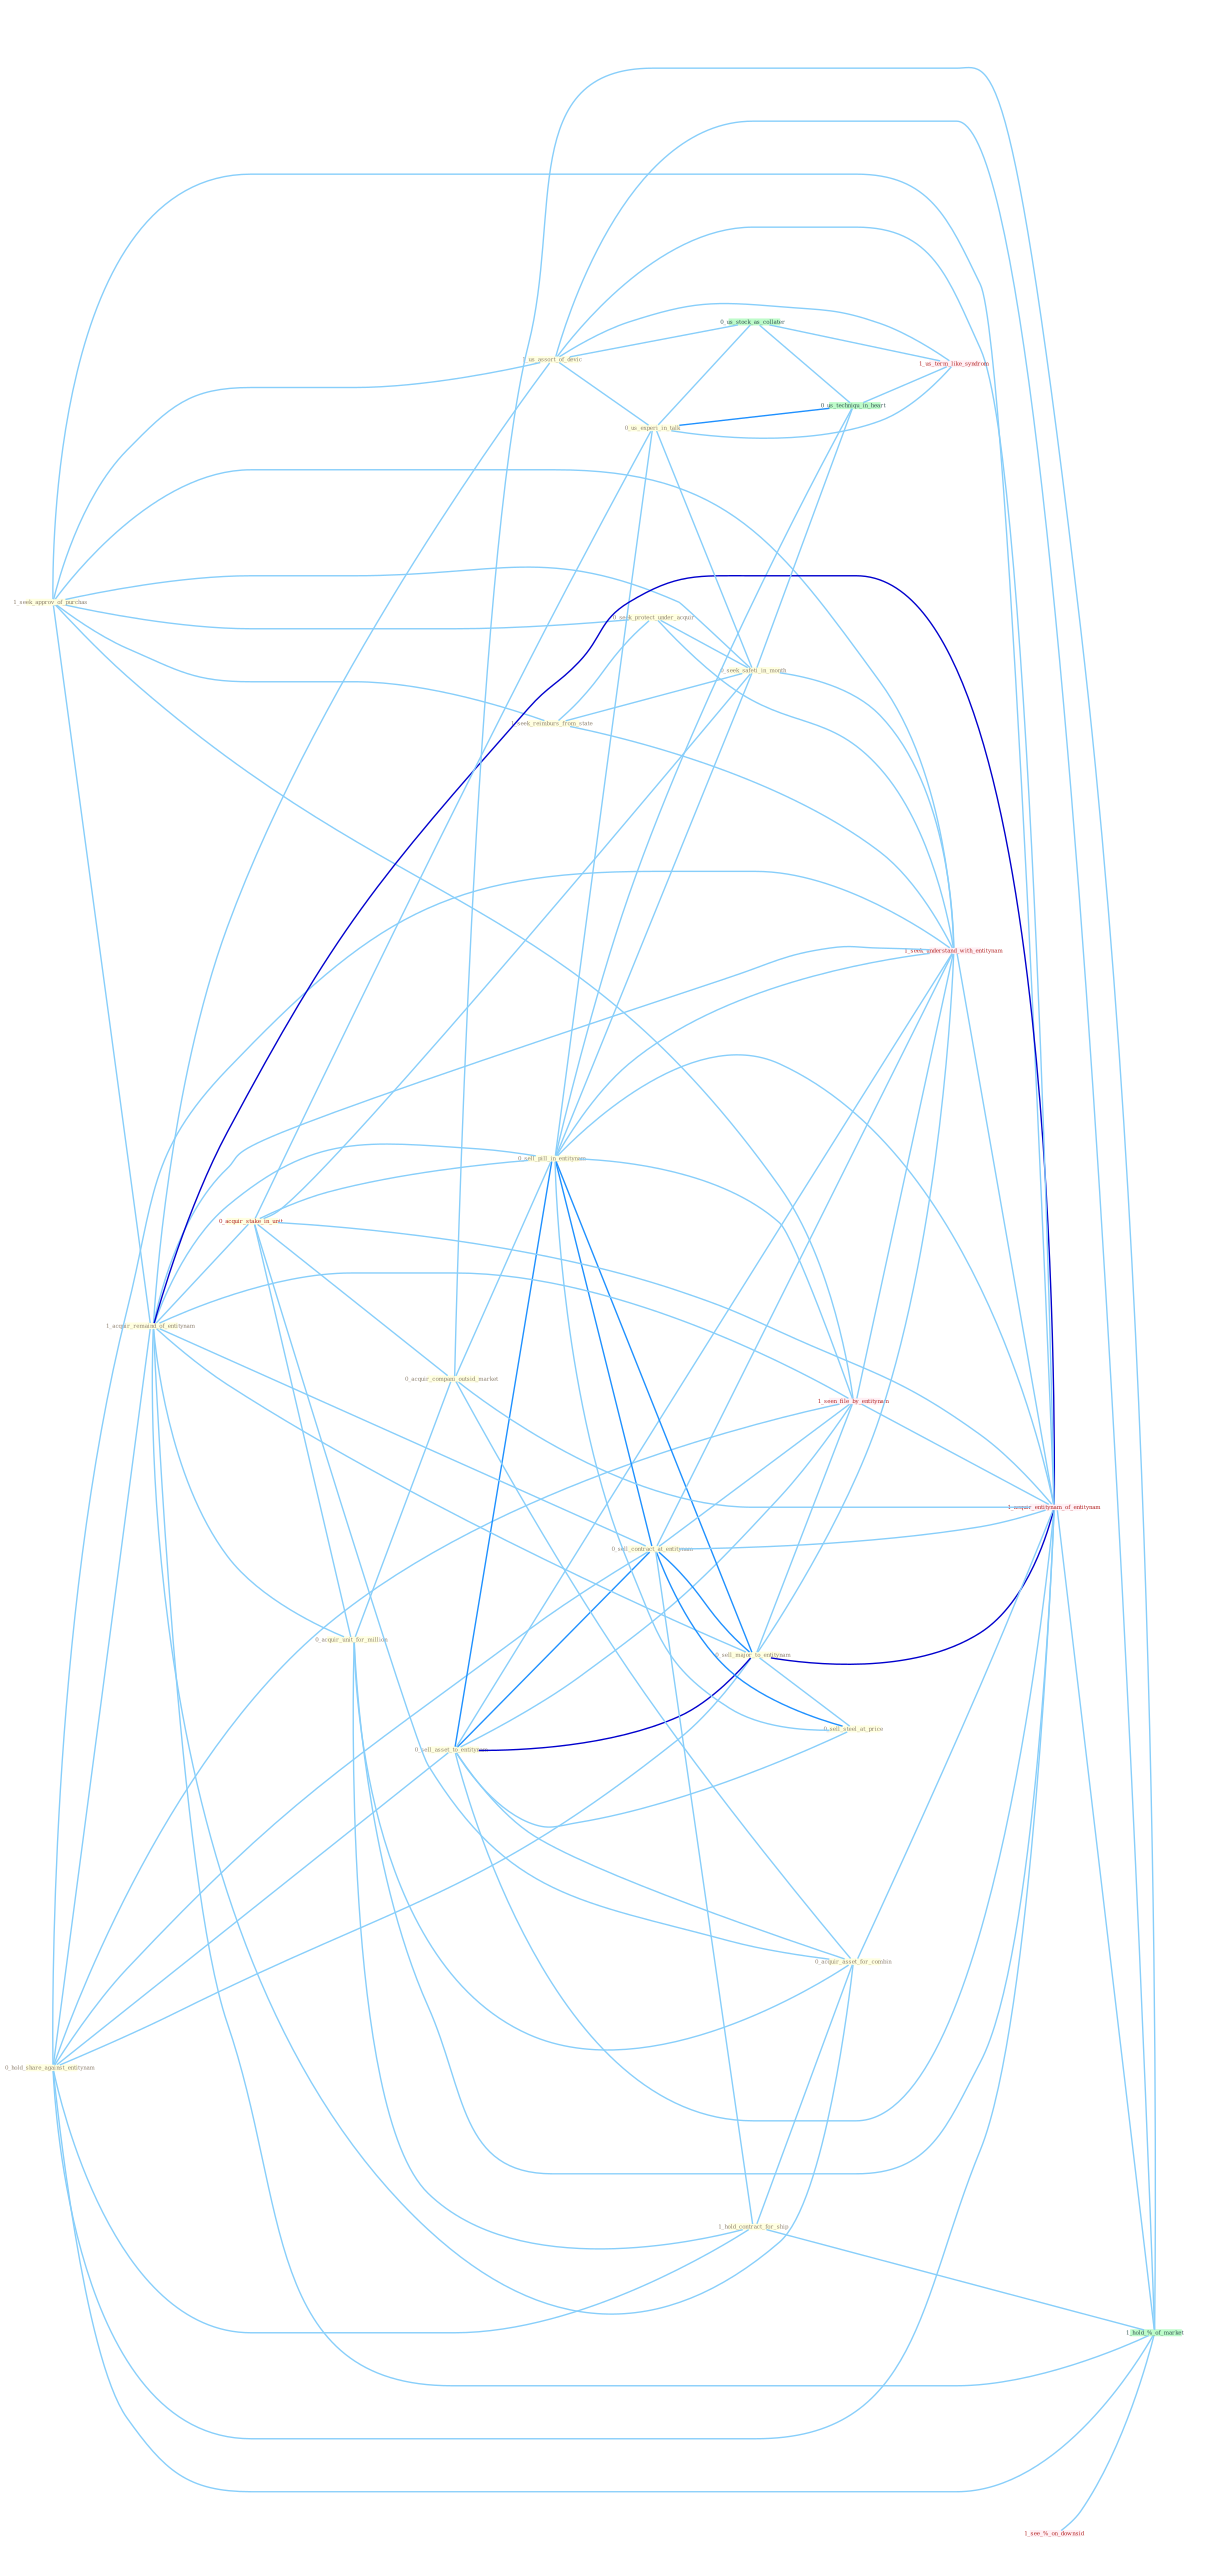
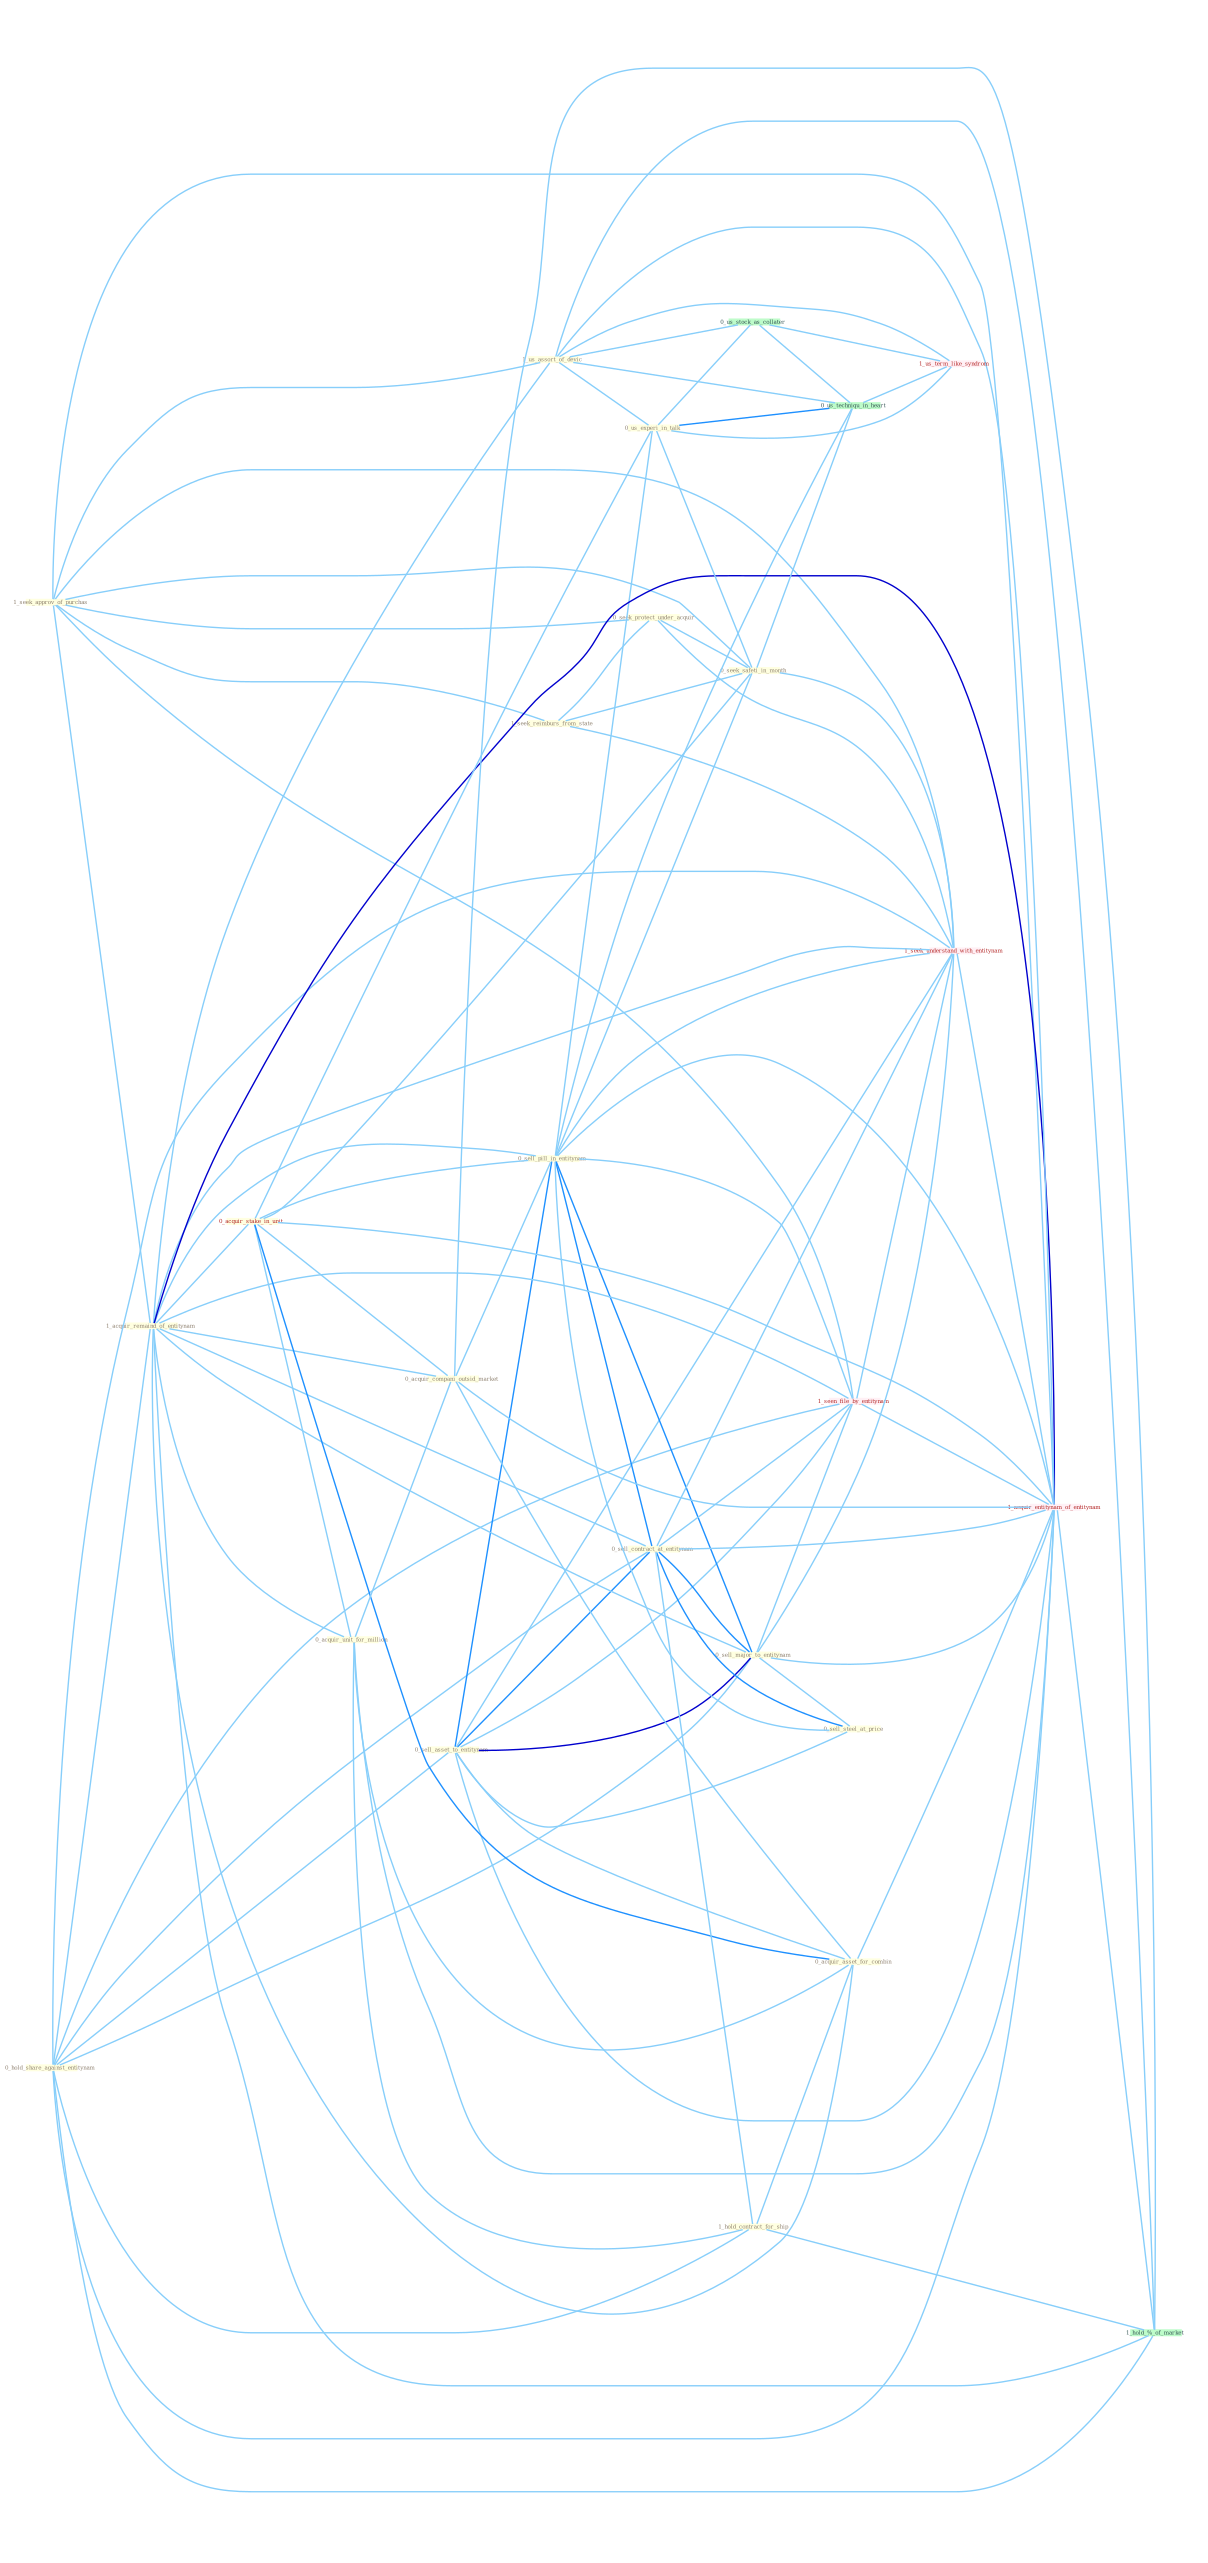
  graph {
    rankdir=LR
    node [color="#ffffe0" fixedsize=true fontcolor="#8b7d6b" fontsize=4 shape=polygon style=filled]
    edge [color="#87cefa" w=1]
    "1_seek_approv_of_purchas " [height=.06 width=.5]
    "1_seek_reimburs_from_state " [height=.06 width=.5]
    "0_hold_share_against_entitynam " [height=.06 width=.5]
    "0_sell_asset_to_entitynam " [height=.06 width=.5]
    "0_sell_pill_in_entitynam " [height=.06 width=.5]
    n6 [height=.06 label="0_seek_protect_under_acquir" width=.5]
    "1_acquir_remaind_of_entitynam " [height=.06 width=.5]
    "0_acquir_stake_in_unit " [fontcolor="#b22222" height=.06 width=.5]
    "1_us_assort_of_devic " [height=.06 width=.5]
    "0_sell_contract_at_entitynam " [height=.06 width=.5]
    "0_sell_major_to_entitynam " [height=.06 width=.5]
    "0_us_experi_in_talk " [height=.06 width=.5]
    "0_sell_steel_at_price " [height=.06 width=.5]
    "0_acquir_unit_for_million " [height=.06 width=.5]
    "1_hold_contract_for_ship " [height=.06 width=.5]
    "0_seek_safeti_in_month " [height=.06 width=.5]
    "0_acquir_compani_outsid_market " [height=.06 width=.5]
    "0_acquir_asset_for_combin " [height=.06 width=.5]
    "1_seen_file_by_entitynam " [color="#fff0f5" fontcolor="#b22222" height=.06 width=.5]
    "1_seek_understand_with_entitynam " [color="#fff0f5" fontcolor="#b22222" height=.06 width=.5]
    "1_acquir_entitynam_of_entitynam " [color="#fff0f5" fontcolor="#b22222" height=.06 width=.5]
-   "1_see_%_on_downsid " [color="#fff0f5" fontcolor="#b22222" height=.06 width=.5]
    "1_us_term_like_syndrom " [color="#fff0f5" fontcolor="#b22222" height=.06 width=.5]
    "1_hold_%_of_market " [color="#BDFCC9" fontcolor="#2f4f4f" height=.06 width=.5]
    "0_us_techniqu_in_heart " [color="#BDFCC9" fontcolor="#2f4f4f" height=.06 width=.5]
    "0_us_stock_as_collater " [color="#BDFCC9" fontcolor="#2f4f4f" height=.06 width=.5]
    subgraph sub_1 {
      "1_seek_approv_of_purchas "
      "1_seek_reimburs_from_state "
      "0_hold_share_against_entitynam "
      "0_sell_asset_to_entitynam "
      "0_sell_pill_in_entitynam "
      n6
      "1_acquir_remaind_of_entitynam "
      "0_acquir_stake_in_unit "
      "1_us_assort_of_devic "
      "0_sell_contract_at_entitynam "
      "0_sell_major_to_entitynam "
      "0_us_experi_in_talk "
      "0_sell_steel_at_price "
      "0_acquir_unit_for_million "
      "1_hold_contract_for_ship "
      "0_seek_safeti_in_month "
      "0_acquir_compani_outsid_market "
      "0_acquir_asset_for_combin "
    }
    subgraph sub_2 {
      "1_seen_file_by_entitynam "
      "1_seek_understand_with_entitynam "
      "1_acquir_entitynam_of_entitynam "
-     "1_see_%_on_downsid "
      "1_us_term_like_syndrom "
    }
    "1_seek_approv_of_purchas " -- "1_seek_reimburs_from_state "
    "1_seek_approv_of_purchas " -- n6
    "1_seek_approv_of_purchas " -- "1_acquir_remaind_of_entitynam "
    "1_seek_approv_of_purchas " -- "1_us_assort_of_devic "
    "1_seek_approv_of_purchas " -- "0_seek_safeti_in_month "
    "1_seek_approv_of_purchas " -- "1_seen_file_by_entitynam "
    "1_seek_approv_of_purchas " -- "1_seek_understand_with_entitynam "
    "1_seek_approv_of_purchas " -- "1_acquir_entitynam_of_entitynam "
    "1_seek_reimburs_from_state " -- n6
    "1_seek_reimburs_from_state " -- "0_seek_safeti_in_month "
    "1_seek_reimburs_from_state " -- "1_seek_understand_with_entitynam "
    "0_hold_share_against_entitynam " -- "0_sell_asset_to_entitynam "
    "0_hold_share_against_entitynam " -- "1_acquir_remaind_of_entitynam "
    "0_hold_share_against_entitynam " -- "0_sell_contract_at_entitynam "
    "0_hold_share_against_entitynam " -- "0_sell_major_to_entitynam "
    "0_hold_share_against_entitynam " -- "1_hold_contract_for_ship "
    "0_hold_share_against_entitynam " -- "1_seen_file_by_entitynam "
    "0_hold_share_against_entitynam " -- "1_seek_understand_with_entitynam "
    "0_hold_share_against_entitynam " -- "1_acquir_entitynam_of_entitynam "
    "0_hold_share_against_entitynam " -- "1_hold_%_of_market "
    "0_sell_asset_to_entitynam " -- "0_sell_pill_in_entitynam " [color="#1e90ff" w=2]
    "0_sell_asset_to_entitynam " -- "0_sell_contract_at_entitynam " [color="#1e90ff" w=2]
    "0_sell_asset_to_entitynam " -- "0_sell_major_to_entitynam " [color="#0000cd" w=3]
    "0_sell_asset_to_entitynam " -- "0_sell_steel_at_price "
    "0_sell_asset_to_entitynam " -- "0_acquir_asset_for_combin "
    "0_sell_asset_to_entitynam " -- "1_seen_file_by_entitynam "
    "0_sell_asset_to_entitynam " -- "1_seek_understand_with_entitynam "
    "0_sell_asset_to_entitynam " -- "1_acquir_entitynam_of_entitynam "
    "0_sell_pill_in_entitynam " -- "1_acquir_remaind_of_entitynam "
    "0_sell_pill_in_entitynam " -- "0_acquir_stake_in_unit "
    "0_sell_pill_in_entitynam " -- "0_sell_contract_at_entitynam " [color="#1e90ff" w=2]
    "0_sell_pill_in_entitynam " -- "0_sell_major_to_entitynam " [color="#1e90ff" w=2]
    "0_sell_pill_in_entitynam " -- "0_us_experi_in_talk "
    "0_sell_pill_in_entitynam " -- "0_sell_steel_at_price "
    "0_sell_pill_in_entitynam " -- "0_seek_safeti_in_month "
    "0_sell_pill_in_entitynam " -- "1_seen_file_by_entitynam "
    "0_sell_pill_in_entitynam " -- "1_seek_understand_with_entitynam "
    "0_sell_pill_in_entitynam " -- "1_acquir_entitynam_of_entitynam "
    "0_sell_pill_in_entitynam " -- "0_us_techniqu_in_heart "
    n6 -- "0_seek_safeti_in_month "
    n6 -- "1_seek_understand_with_entitynam "
    "1_acquir_remaind_of_entitynam " -- "0_acquir_stake_in_unit "
    "1_acquir_remaind_of_entitynam " -- "1_us_assort_of_devic "
    "1_acquir_remaind_of_entitynam " -- "0_sell_contract_at_entitynam "
    "1_acquir_remaind_of_entitynam " -- "0_sell_major_to_entitynam "
    "1_acquir_remaind_of_entitynam " -- "0_acquir_unit_for_million "
+   "1_acquir_remaind_of_entitynam " -- "0_acquir_compani_outsid_market "
    "1_acquir_remaind_of_entitynam " -- "0_acquir_asset_for_combin "
    "1_acquir_remaind_of_entitynam " -- "1_seen_file_by_entitynam "
    "1_acquir_remaind_of_entitynam " -- "1_seek_understand_with_entitynam "
    "1_acquir_remaind_of_entitynam " -- "1_acquir_entitynam_of_entitynam " [color="#0000cd" w=3]
    "1_acquir_remaind_of_entitynam " -- "1_hold_%_of_market "
    "0_acquir_stake_in_unit " -- "0_us_experi_in_talk "
    "0_acquir_stake_in_unit " -- "0_acquir_unit_for_million "
    "0_acquir_stake_in_unit " -- "0_seek_safeti_in_month "
    "0_acquir_stake_in_unit " -- "0_acquir_compani_outsid_market "
-   "0_acquir_stake_in_unit " -- "0_acquir_asset_for_combin "
+   "0_acquir_stake_in_unit " -- "0_acquir_asset_for_combin " [color="#1e90ff"]
    "0_acquir_stake_in_unit " -- "1_acquir_entitynam_of_entitynam "
    "1_us_assort_of_devic " -- "0_us_experi_in_talk "
    "1_us_assort_of_devic " -- "1_acquir_entitynam_of_entitynam "
    "1_us_assort_of_devic " -- "1_us_term_like_syndrom "
    "1_us_assort_of_devic " -- "1_hold_%_of_market "
+   "1_us_assort_of_devic " -- "0_us_techniqu_in_heart "
    "1_us_assort_of_devic " -- "0_us_stock_as_collater "
    "0_sell_contract_at_entitynam " -- "0_sell_major_to_entitynam " [color="#1e90ff" w=2]
    "0_sell_contract_at_entitynam " -- "0_sell_steel_at_price " [color="#1e90ff" w=2]
    "0_sell_contract_at_entitynam " -- "1_hold_contract_for_ship "
    "0_sell_contract_at_entitynam " -- "1_seen_file_by_entitynam "
    "0_sell_contract_at_entitynam " -- "1_seek_understand_with_entitynam "
    "0_sell_contract_at_entitynam " -- "1_acquir_entitynam_of_entitynam "
    "0_sell_major_to_entitynam " -- "0_sell_steel_at_price "
    "0_sell_major_to_entitynam " -- "1_seen_file_by_entitynam "
    "0_sell_major_to_entitynam " -- "1_seek_understand_with_entitynam "
-   "0_sell_major_to_entitynam " -- "1_acquir_entitynam_of_entitynam " [color="#0000cd"]
+   "0_sell_major_to_entitynam " -- "1_acquir_entitynam_of_entitynam "
    "0_us_experi_in_talk " -- "0_seek_safeti_in_month "
    "0_us_experi_in_talk " -- "1_us_term_like_syndrom "
    "0_us_experi_in_talk " -- "0_us_techniqu_in_heart " [color="#1e90ff" w=2]
    "0_us_experi_in_talk " -- "0_us_stock_as_collater "
    "0_acquir_unit_for_million " -- "1_hold_contract_for_ship "
    "0_acquir_unit_for_million " -- "0_acquir_compani_outsid_market "
    "0_acquir_unit_for_million " -- "0_acquir_asset_for_combin " [w=2]
    "0_acquir_unit_for_million " -- "1_acquir_entitynam_of_entitynam "
    "1_hold_contract_for_ship " -- "0_acquir_asset_for_combin "
    "1_hold_contract_for_ship " -- "1_hold_%_of_market "
    "0_seek_safeti_in_month " -- "1_seek_understand_with_entitynam "
    "0_seek_safeti_in_month " -- "0_us_techniqu_in_heart "
    "0_acquir_compani_outsid_market " -- "0_sell_pill_in_entitynam "
    "0_acquir_compani_outsid_market " -- "0_acquir_asset_for_combin "
    "0_acquir_compani_outsid_market " -- "1_acquir_entitynam_of_entitynam "
    "0_acquir_compani_outsid_market " -- "1_hold_%_of_market "
    "0_acquir_asset_for_combin " -- "1_acquir_entitynam_of_entitynam "
    "1_seen_file_by_entitynam " -- "1_seek_understand_with_entitynam "
    "1_seen_file_by_entitynam " -- "1_acquir_entitynam_of_entitynam "
    "1_seek_understand_with_entitynam " -- "1_acquir_entitynam_of_entitynam "
    "1_acquir_entitynam_of_entitynam " -- "1_hold_%_of_market "
-   "1_see_%_on_downsid " -- "1_hold_%_of_market "
    "0_us_techniqu_in_heart " -- "1_us_term_like_syndrom "
    "0_us_stock_as_collater " -- "1_us_term_like_syndrom "
    "0_us_stock_as_collater " -- "0_us_techniqu_in_heart "
  }
